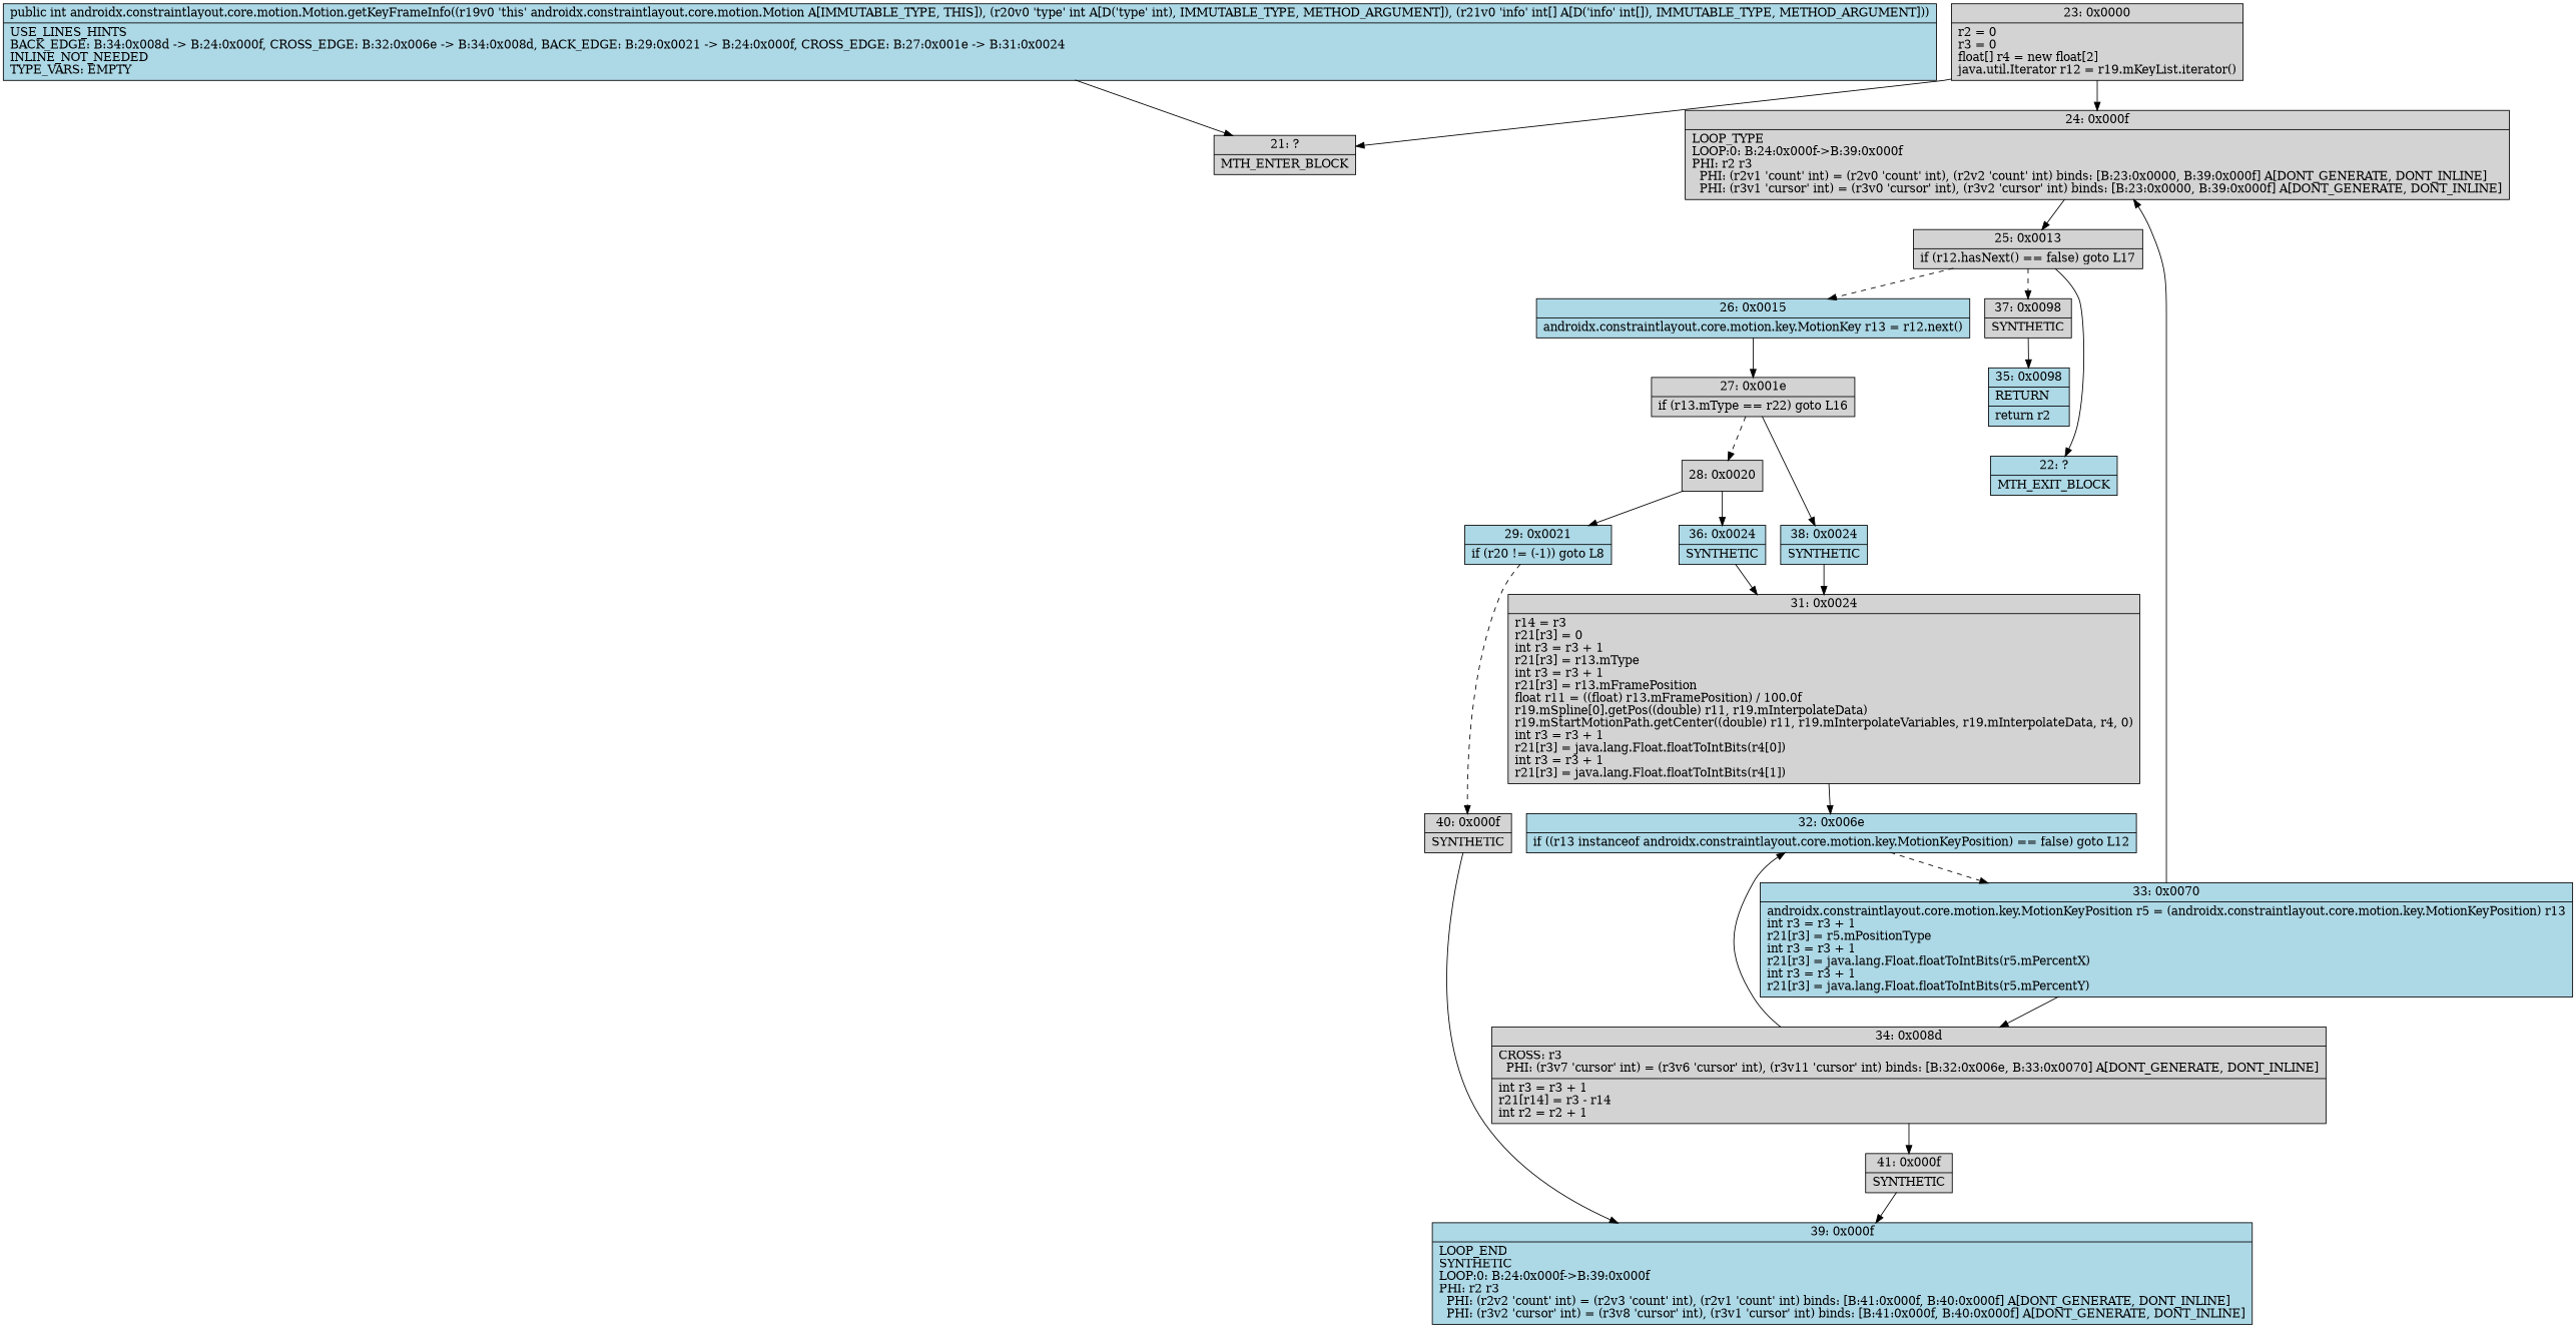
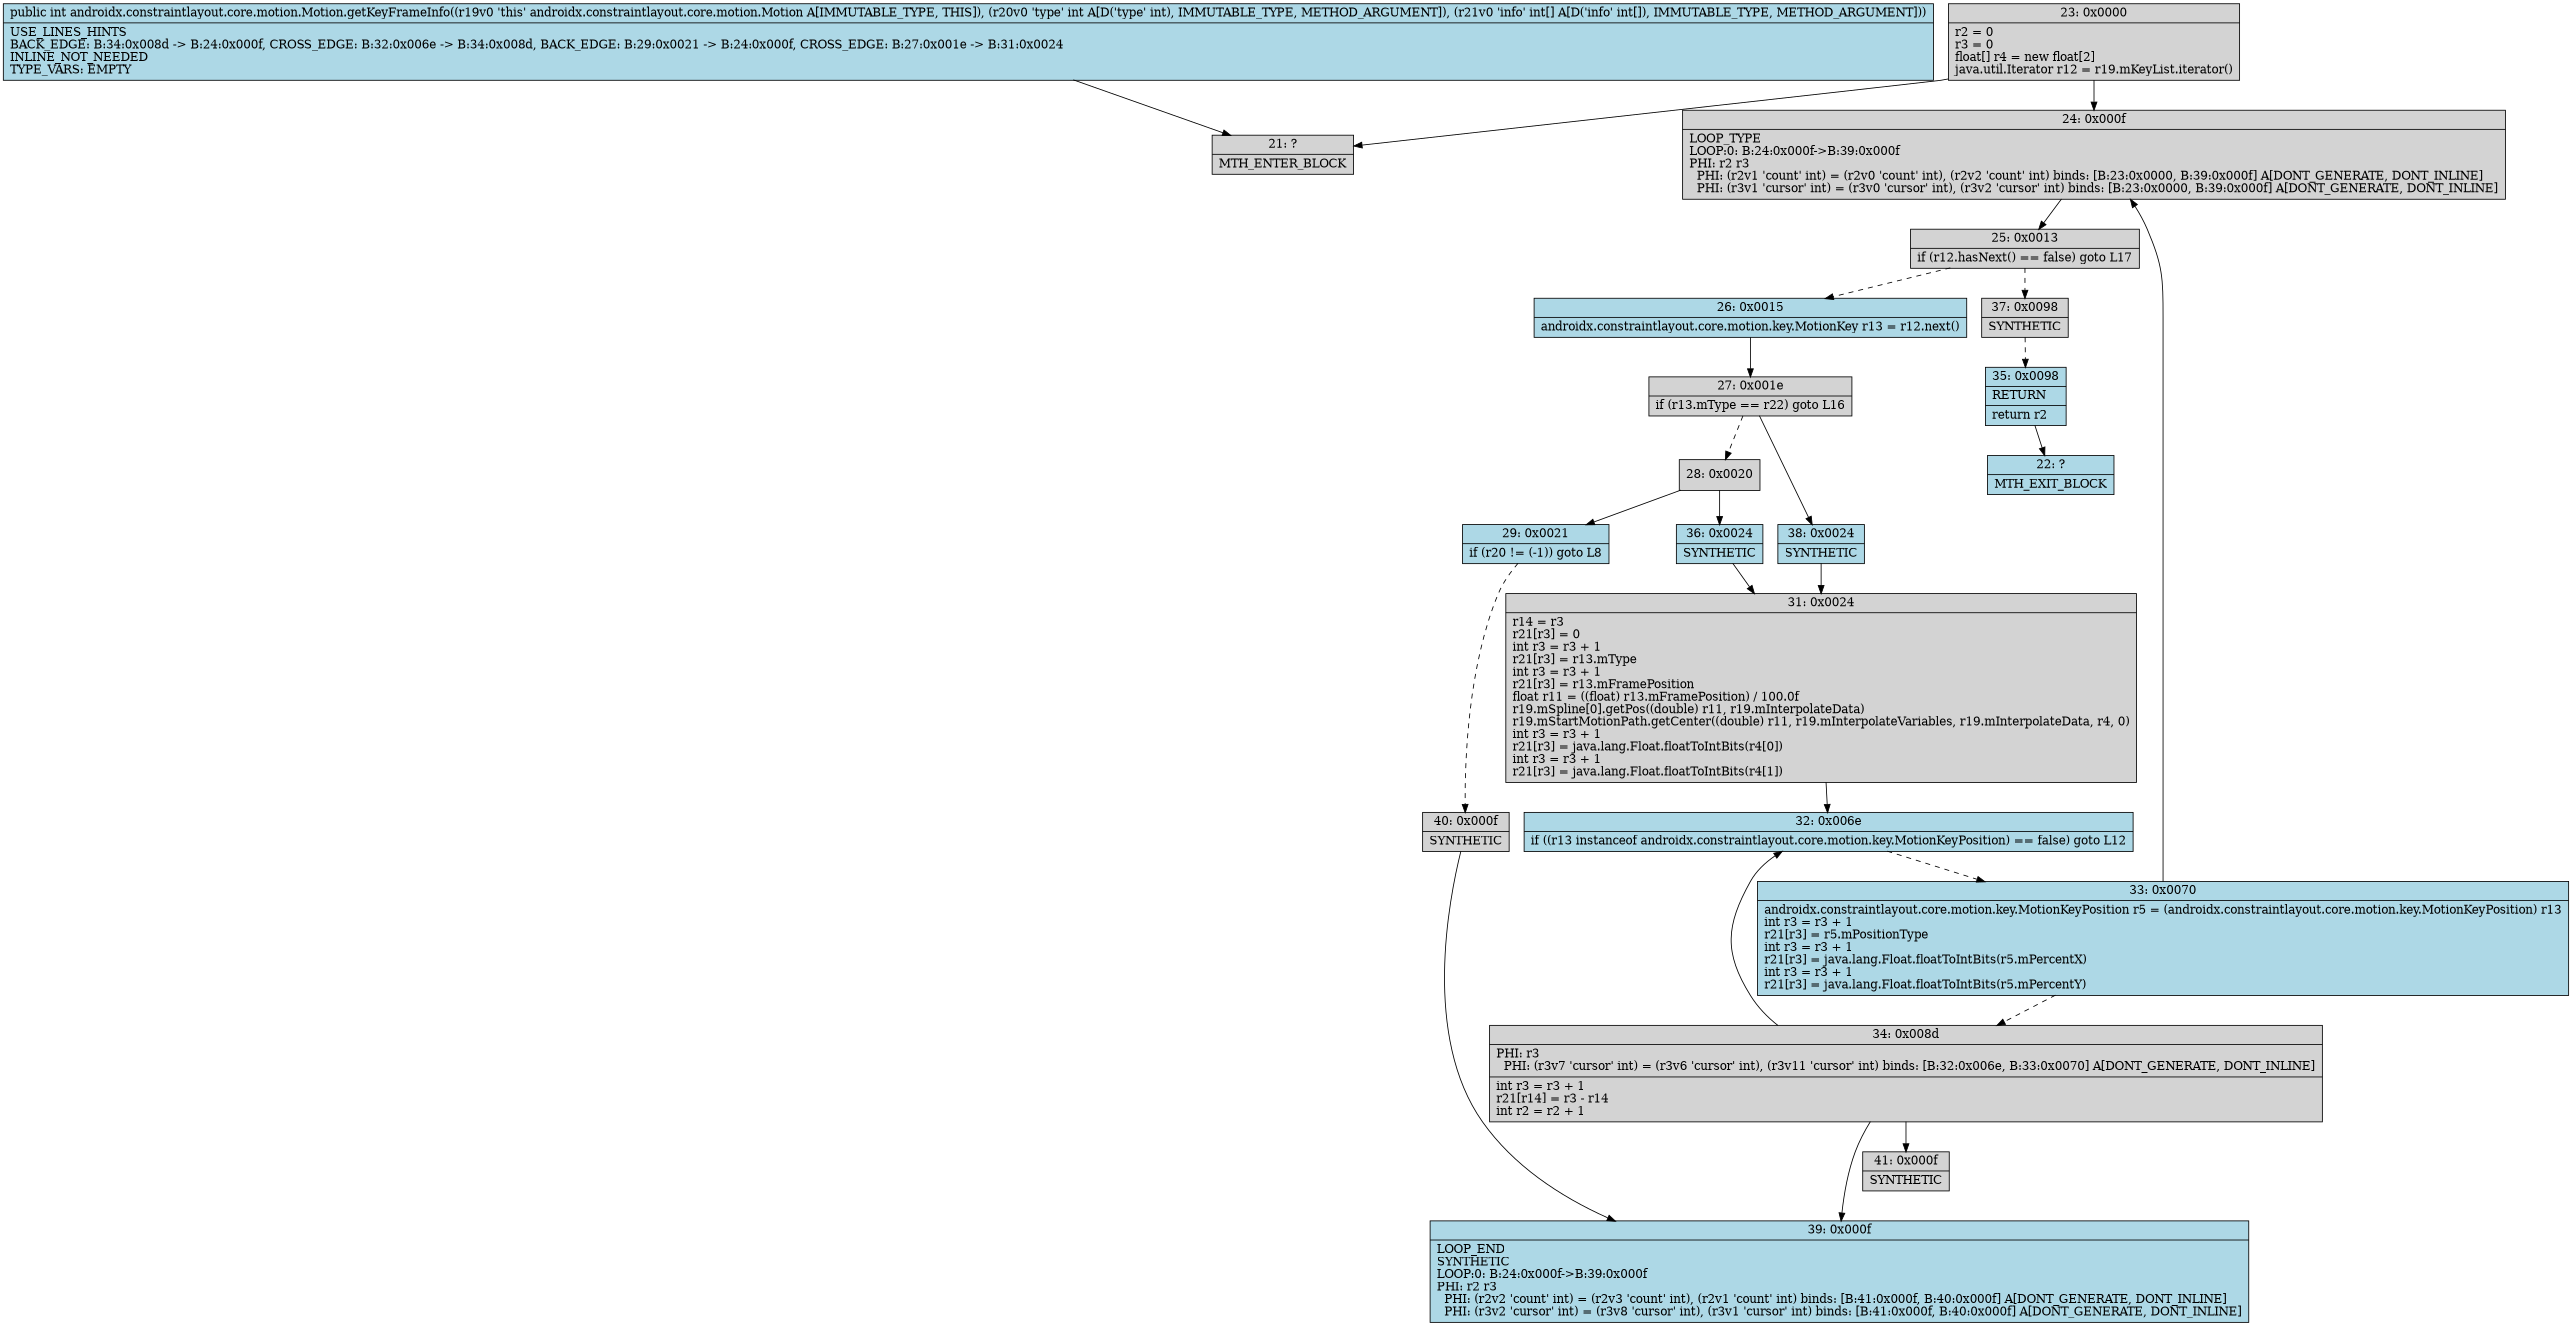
  digraph {
    node [fillcolor=lightgrey shape=record style=filled]
    n1 [label="{21\:\ ?|MTH_ENTER_BLOCK\l}"]
    n2 [label="{23\:\ 0x0000|r2 = 0\lr3 = 0\lfloat[] r4 = new float[2]\ljava.util.Iterator r12 = r19.mKeyList.iterator()\l}"]
    n3 [label="{24\:\ 0x000f|LOOP_TYPE\lLOOP:0: B:24:0x000f\-\>B:39:0x000f\lPHI: r2 r3 \l  PHI: (r2v1 'count' int) = (r2v0 'count' int), (r2v2 'count' int) binds: [B:23:0x0000, B:39:0x000f] A[DONT_GENERATE, DONT_INLINE]\l  PHI: (r3v1 'cursor' int) = (r3v0 'cursor' int), (r3v2 'cursor' int) binds: [B:23:0x0000, B:39:0x000f] A[DONT_GENERATE, DONT_INLINE]\l}"]
    n4 [label="{25\:\ 0x0013|if (r12.hasNext() == false) goto L17\l}"]
    n5 [fillcolor=lightblue label="{26\:\ 0x0015|androidx.constraintlayout.core.motion.key.MotionKey r13 = r12.next()\l}"]
    n6 [label="{37\:\ 0x0098|SYNTHETIC\l}"]
    n7 [label="{27\:\ 0x001e|if (r13.mType == r22) goto L16\l}"]
    n8 [fillcolor=lightblue label="{35\:\ 0x0098|RETURN\l|return r2\l}"]
    n9 [label="{28\:\ 0x0020}"]
    n10 [fillcolor=lightblue label="{38\:\ 0x0024|SYNTHETIC\l}"]
    n11 [fillcolor=lightblue label="{29\:\ 0x0021|if (r20 != (\-1)) goto L8\l}"]
    n12 [fillcolor=lightblue label="{36\:\ 0x0024|SYNTHETIC\l}"]
    n13 [label="{31\:\ 0x0024|r14 = r3\lr21[r3] = 0\lint r3 = r3 + 1\lr21[r3] = r13.mType\lint r3 = r3 + 1\lr21[r3] = r13.mFramePosition\lfloat r11 = ((float) r13.mFramePosition) \/ 100.0f\lr19.mSpline[0].getPos((double) r11, r19.mInterpolateData)\lr19.mStartMotionPath.getCenter((double) r11, r19.mInterpolateVariables, r19.mInterpolateData, r4, 0)\lint r3 = r3 + 1\lr21[r3] = java.lang.Float.floatToIntBits(r4[0])\lint r3 = r3 + 1\lr21[r3] = java.lang.Float.floatToIntBits(r4[1])\l}"]
    n14 [label="{40\:\ 0x000f|SYNTHETIC\l}"]
    n15 [fillcolor=lightblue label="{39\:\ 0x000f|LOOP_END\lSYNTHETIC\lLOOP:0: B:24:0x000f\-\>B:39:0x000f\lPHI: r2 r3 \l  PHI: (r2v2 'count' int) = (r2v3 'count' int), (r2v1 'count' int) binds: [B:41:0x000f, B:40:0x000f] A[DONT_GENERATE, DONT_INLINE]\l  PHI: (r3v2 'cursor' int) = (r3v8 'cursor' int), (r3v1 'cursor' int) binds: [B:41:0x000f, B:40:0x000f] A[DONT_GENERATE, DONT_INLINE]\l}"]
    n16 [fillcolor=lightblue label="{32\:\ 0x006e|if ((r13 instanceof androidx.constraintlayout.core.motion.key.MotionKeyPosition) == false) goto L12\l}"]
    n17 [fillcolor=lightblue label="{33\:\ 0x0070|androidx.constraintlayout.core.motion.key.MotionKeyPosition r5 = (androidx.constraintlayout.core.motion.key.MotionKeyPosition) r13\lint r3 = r3 + 1\lr21[r3] = r5.mPositionType\lint r3 = r3 + 1\lr21[r3] = java.lang.Float.floatToIntBits(r5.mPercentX)\lint r3 = r3 + 1\lr21[r3] = java.lang.Float.floatToIntBits(r5.mPercentY)\l}"]
-   n18 [label="{34\:\ 0x008d|CROSS: r3 \l  PHI: (r3v7 'cursor' int) = (r3v6 'cursor' int), (r3v11 'cursor' int) binds: [B:32:0x006e, B:33:0x0070] A[DONT_GENERATE, DONT_INLINE]\l|int r3 = r3 + 1\lr21[r14] = r3 \- r14\lint r2 = r2 + 1\l}"]
+   n18 [label="{34\:\ 0x008d|PHI: r3 \l  PHI: (r3v7 'cursor' int) = (r3v6 'cursor' int), (r3v11 'cursor' int) binds: [B:32:0x006e, B:33:0x0070] A[DONT_GENERATE, DONT_INLINE]\l|int r3 = r3 + 1\lr21[r14] = r3 \- r14\lint r2 = r2 + 1\l}"]
    n19 [label="{41\:\ 0x000f|SYNTHETIC\l}"]
    n20 [fillcolor=lightblue label="{22\:\ ?|MTH_EXIT_BLOCK\l}"]
    n21 [fillcolor=lightblue label="{public int androidx.constraintlayout.core.motion.Motion.getKeyFrameInfo((r19v0 'this' androidx.constraintlayout.core.motion.Motion A[IMMUTABLE_TYPE, THIS]), (r20v0 'type' int A[D('type' int), IMMUTABLE_TYPE, METHOD_ARGUMENT]), (r21v0 'info' int[] A[D('info' int[]), IMMUTABLE_TYPE, METHOD_ARGUMENT]))  | USE_LINES_HINTS\lBACK_EDGE: B:34:0x008d \-\> B:24:0x000f, CROSS_EDGE: B:32:0x006e \-\> B:34:0x008d, BACK_EDGE: B:29:0x0021 \-\> B:24:0x000f, CROSS_EDGE: B:27:0x001e \-\> B:31:0x0024\lINLINE_NOT_NEEDED\lTYPE_VARS: EMPTY\l}"]
    n2 -> n1
    n2 -> n3
    n3 -> n4
    n4 -> n5 [style=dashed]
    n4 -> n6 [style=dashed]
    n5 -> n7
-   n6 -> n8
+   n6 -> n8 [style=dashed]
    n7 -> n9 [style=dashed]
    n7 -> n10
-   n4 -> n20
+   n8 -> n20
    n9 -> n11
    n9 -> n12
    n10 -> n13
    n11 -> n14 [style=dashed]
    n12 -> n13
    n13 -> n16
    n14 -> n15
    n16 -> n17 [style=dashed]
    n17 -> n3
-   n17 -> n18
+   n17 -> n18 [style=dashed]
    n18 -> n16
    n18 -> n19
-   n19 -> n15
+   n18 -> n15
    n21 -> n1
  }
